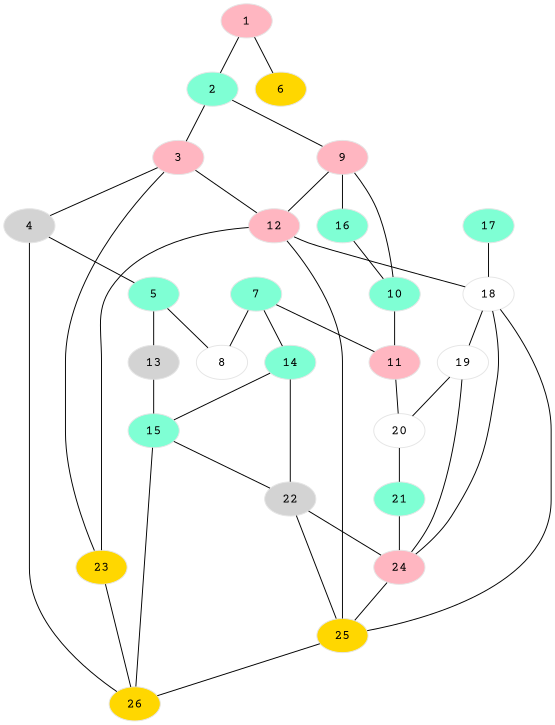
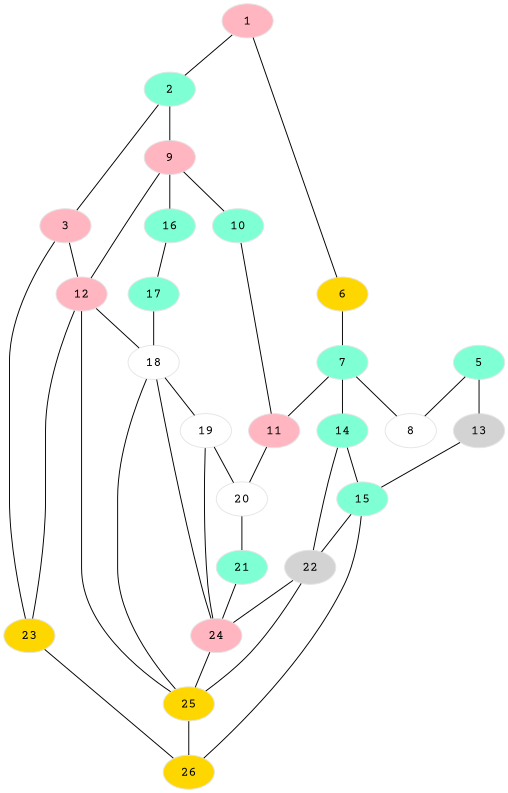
  graph {
    fontname="Courier Prime"
    node [color=gray90 fillcolor=aquamarine fontname="Courier Prime" style=filled]
    edge [fontname="Courier Prime" weight=1.0]
    1 [fillcolor=lightpink]
    2
    6 [fillcolor=gold]
    3 [fillcolor=lightpink]
    9 [fillcolor=lightpink]
    7
-   4 [fillcolor=lightgrey]
    12 [fillcolor=lightpink]
    23 [fillcolor=gold]
    10
    16
    5
    26 [fillcolor=gold]
    18 [fillcolor=white]
    25 [fillcolor=gold]
    8 [fillcolor=white]
    13 [fillcolor=lightgrey]
    15
    11 [fillcolor=lightpink]
    14
    20 [fillcolor=white]
    22 [fillcolor=lightgrey]
    17
    21
    19 [fillcolor=white]
    24 [fillcolor=lightpink]
    1 -- 2
    1 -- 6
    2 -- 3
    2 -- 9
-   3 -- 4
+   6 -- 7 [weight=2.0]
    3 -- 12
    3 -- 23
    9 -- 12
    9 -- 10 [weight=2.0]
    9 -- 16 [weight=2.0]
    7 -- 8 [weight=2.0]
    7 -- 11
    7 -- 14
-   4 -- 5 [weight=2.0]
-   4 -- 26
    12 -- 23
    12 -- 18
    12 -- 25
    23 -- 26 [weight=2.0]
    10 -- 11
-   16 -- 10
+   16 -- 17
    5 -- 8
    5 -- 13 [weight=2.0]
    18 -- 25
    18 -- 19
    18 -- 24
    25 -- 26
    13 -- 15 [weight=2.0]
    15 -- 26 [weight=2.0]
    15 -- 22
    11 -- 20
    14 -- 15
    14 -- 22
    20 -- 21
    22 -- 25
    22 -- 24
    17 -- 18 [weight=2.0]
    21 -- 24 [weight=2.0]
    19 -- 20
    19 -- 24
    24 -- 25
  }
